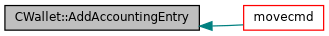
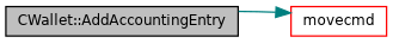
  digraph {
    rankdir=LR
    node [fontname=Helvetica fontsize=10 shape=record style=filled]
    n1 [color=black fillcolor=grey75 fontcolor=black height=0.2 label="CWallet::AddAccountingEntry" width=0.4]
    n2 [color=red fillcolor=white height=0.2 label=movecmd width=0.4]
-   n1 -> n2 [color=teal dir=back fontname=Helvetica fontsize=10 labelfontname=Helvetica labelfontsize=10 style=solid]
+   n2 -> n1 [color=teal dir=back fontname=Helvetica fontsize=10 labelfontname=Helvetica labelfontsize=10 style=solid]
  }
